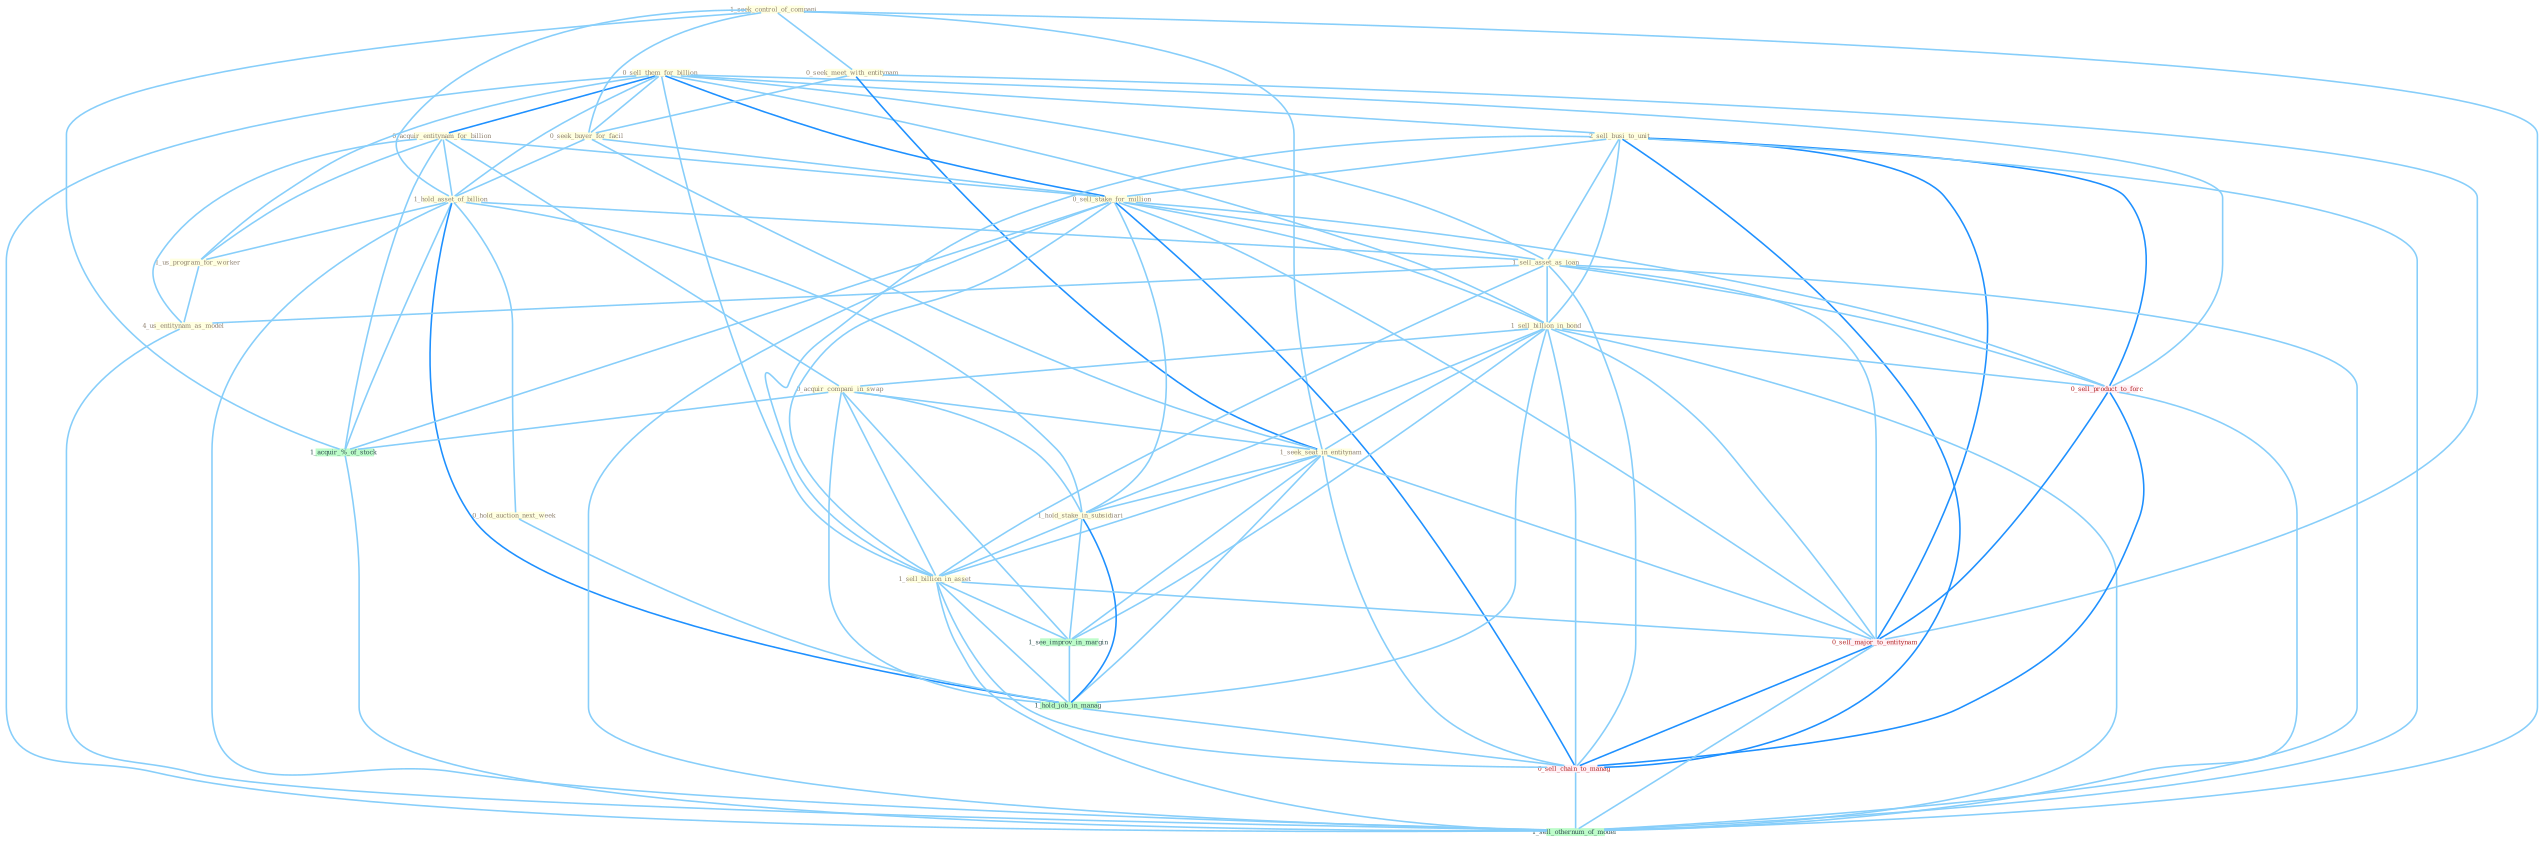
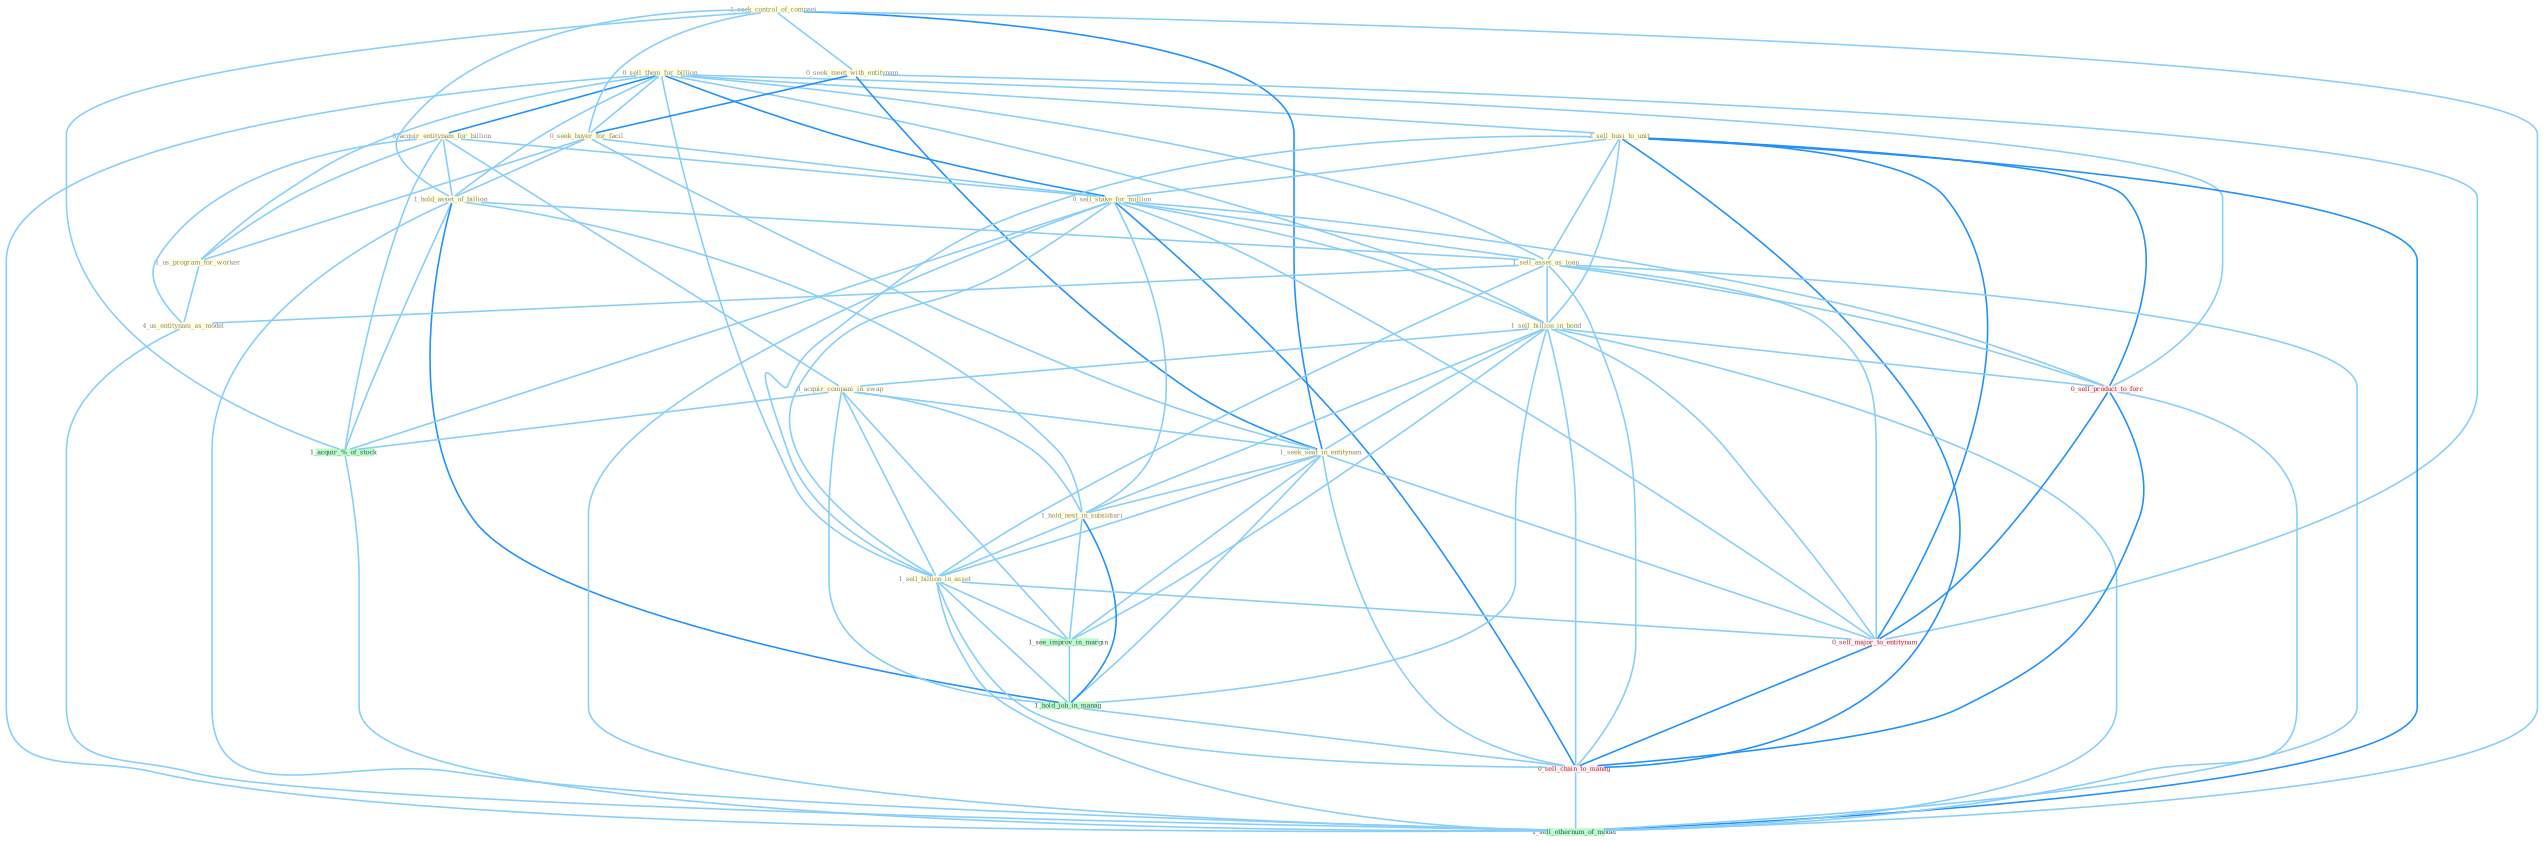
  graph {
    node [color="#ffffe0" fixedsize=true fontcolor="#8b7d6b" fontsize=4 shape=polygon style=filled]
    edge [color="#87cefa" w=1]
    "0_sell_them_for_billion " [height=.06 width=.5]
    "1_seek_control_of_compani " [height=.06 width=.5]
    "0_seek_meet_with_entitynam " [height=.06 width=.5]
    "0_seek_buyer_for_facil " [height=.06 width=.5]
    "0_acquir_entitynam_for_billion " [height=.06 width=.5]
    n6 [height=.06 label="2_sell_busi_to_unit" width=.5]
    "1_hold_asset_of_billion " [height=.06 width=.5]
    "0_sell_stake_for_million " [height=.06 width=.5]
    "1_sell_asset_as_loan " [height=.06 width=.5]
    "1_sell_billion_in_bond " [height=.06 width=.5]
    "1_us_program_for_worker " [height=.06 width=.5]
    "0_acquir_compani_in_swap " [height=.06 width=.5]
    "1_seek_seat_in_entitynam " [height=.06 width=.5]
-   "1_hold_stake_in_subsidiari " [height=.06 width=.5]
+   "1_hold_stake_in_subsidiari " [height=.06 width=.5 label="1_hold_next_in_subsidiari"]
    n15 [height=.06 label="4_us_entitynam_as_model" width=.5]
    "1_sell_billion_in_asset " [height=.06 width=.5]
-   "0_hold_auction_next_week " [height=.06 width=.5]
    "0_sell_product_to_forc " [color="#fff0f5" fontcolor="#b22222" height=.06 width=.5]
    "0_sell_major_to_entitynam " [color="#fff0f5" fontcolor="#b22222" height=.06 width=.5]
    "0_sell_chain_to_manag " [color="#fff0f5" fontcolor="#b22222" height=.06 width=.5]
    "1_sell_othernum_of_model " [color="#BDFCC9" fontcolor="#2f4f4f" height=.06 width=.5]
    "1_acquir_%_of_stock " [color="#BDFCC9" fontcolor="#2f4f4f" height=.06 width=.5]
    "1_hold_job_in_manag " [color="#BDFCC9" fontcolor="#2f4f4f" height=.06 width=.5]
    "1_see_improv_in_margin " [color="#BDFCC9" fontcolor="#2f4f4f" height=.06 width=.5]
    subgraph sub_1 {
      "0_sell_them_for_billion "
      "1_seek_control_of_compani "
      "0_seek_meet_with_entitynam "
      "0_seek_buyer_for_facil "
      "0_acquir_entitynam_for_billion "
      n6
      "1_hold_asset_of_billion "
      "0_sell_stake_for_million "
      "1_sell_asset_as_loan "
      "1_sell_billion_in_bond "
      "1_us_program_for_worker "
      "0_acquir_compani_in_swap "
      "1_seek_seat_in_entitynam "
      "1_hold_stake_in_subsidiari "
      n15
      "1_sell_billion_in_asset "
-     "0_hold_auction_next_week "
    }
    subgraph sub_2 {
      "0_sell_product_to_forc "
      "0_sell_major_to_entitynam "
      "0_sell_chain_to_manag "
    }
    "0_sell_them_for_billion " -- "0_seek_buyer_for_facil "
    "0_sell_them_for_billion " -- "0_acquir_entitynam_for_billion " [color="#1e90ff" w=2]
    "0_sell_them_for_billion " -- n6
    "0_sell_them_for_billion " -- "1_hold_asset_of_billion "
    "0_sell_them_for_billion " -- "0_sell_stake_for_million " [color="#1e90ff" w=2]
    "0_sell_them_for_billion " -- "1_sell_asset_as_loan "
    "0_sell_them_for_billion " -- "1_sell_billion_in_bond "
    "0_sell_them_for_billion " -- "1_us_program_for_worker "
    "0_sell_them_for_billion " -- "1_sell_billion_in_asset "
    "0_sell_them_for_billion " -- "0_sell_product_to_forc "
    "0_sell_them_for_billion " -- "1_sell_othernum_of_model "
    "1_seek_control_of_compani " -- "0_seek_meet_with_entitynam "
    "1_seek_control_of_compani " -- "0_seek_buyer_for_facil "
    "1_seek_control_of_compani " -- "1_hold_asset_of_billion "
-   "1_seek_control_of_compani " -- "1_seek_seat_in_entitynam "
+   "1_seek_control_of_compani " -- "1_seek_seat_in_entitynam " [color="#1e90ff"]
    "1_seek_control_of_compani " -- "1_sell_othernum_of_model "
    "1_seek_control_of_compani " -- "1_acquir_%_of_stock "
-   "0_seek_meet_with_entitynam " -- "0_seek_buyer_for_facil "
+   "0_seek_meet_with_entitynam " -- "0_seek_buyer_for_facil " [color="#1e90ff"]
    "0_seek_meet_with_entitynam " -- "1_seek_seat_in_entitynam " [color="#1e90ff" w=2]
    "0_seek_meet_with_entitynam " -- "0_sell_major_to_entitynam "
    "0_seek_buyer_for_facil " -- "1_hold_asset_of_billion "
    "0_seek_buyer_for_facil " -- "0_sell_stake_for_million "
-   "1_hold_asset_of_billion " -- "1_us_program_for_worker "
+   "0_seek_buyer_for_facil " -- "1_us_program_for_worker "
    "0_seek_buyer_for_facil " -- "1_seek_seat_in_entitynam "
    "0_acquir_entitynam_for_billion " -- "1_hold_asset_of_billion "
    "0_acquir_entitynam_for_billion " -- "0_sell_stake_for_million "
    "0_acquir_entitynam_for_billion " -- "1_us_program_for_worker "
    "0_acquir_entitynam_for_billion " -- "0_acquir_compani_in_swap "
    "0_acquir_entitynam_for_billion " -- n15
    "0_acquir_entitynam_for_billion " -- "1_acquir_%_of_stock "
    n6 -- "0_sell_stake_for_million "
    n6 -- "1_sell_asset_as_loan "
    n6 -- "1_sell_billion_in_bond "
    n6 -- "1_sell_billion_in_asset "
    n6 -- "0_sell_product_to_forc " [color="#1e90ff" w=2]
    n6 -- "0_sell_major_to_entitynam " [color="#1e90ff" w=2]
    n6 -- "0_sell_chain_to_manag " [color="#1e90ff" w=2]
-   n6 -- "1_sell_othernum_of_model "
+   n6 -- "1_sell_othernum_of_model " [color="#1e90ff"]
    "1_hold_asset_of_billion " -- "1_sell_asset_as_loan "
    "1_hold_asset_of_billion " -- "1_hold_stake_in_subsidiari "
-   "1_hold_asset_of_billion " -- "0_hold_auction_next_week "
    "1_hold_asset_of_billion " -- "1_sell_othernum_of_model "
    "1_hold_asset_of_billion " -- "1_acquir_%_of_stock "
    "1_hold_asset_of_billion " -- "1_hold_job_in_manag " [color="#1e90ff"]
    "0_sell_stake_for_million " -- "1_sell_asset_as_loan "
    "0_sell_stake_for_million " -- "1_sell_billion_in_bond "
    "0_sell_stake_for_million " -- "1_hold_stake_in_subsidiari "
    "0_sell_stake_for_million " -- "1_sell_billion_in_asset "
    "0_sell_stake_for_million " -- "0_sell_product_to_forc "
    "0_sell_stake_for_million " -- "0_sell_major_to_entitynam "
    "0_sell_stake_for_million " -- "0_sell_chain_to_manag " [color="#1e90ff"]
    "0_sell_stake_for_million " -- "1_sell_othernum_of_model "
    "0_sell_stake_for_million " -- "1_acquir_%_of_stock "
    "1_sell_asset_as_loan " -- "1_sell_billion_in_bond "
    "1_sell_asset_as_loan " -- n15
    "1_sell_asset_as_loan " -- "1_sell_billion_in_asset "
    "1_sell_asset_as_loan " -- "0_sell_product_to_forc "
    "1_sell_asset_as_loan " -- "0_sell_major_to_entitynam "
    "1_sell_asset_as_loan " -- "0_sell_chain_to_manag "
    "1_sell_asset_as_loan " -- "1_sell_othernum_of_model "
    "1_sell_billion_in_bond " -- "0_acquir_compani_in_swap "
    "1_sell_billion_in_bond " -- "1_seek_seat_in_entitynam "
    "1_sell_billion_in_bond " -- "1_hold_stake_in_subsidiari "
    "1_sell_billion_in_bond " -- "0_sell_product_to_forc "
    "1_sell_billion_in_bond " -- "0_sell_major_to_entitynam "
    "1_sell_billion_in_bond " -- "0_sell_chain_to_manag "
    "1_sell_billion_in_bond " -- "1_sell_othernum_of_model "
    "1_sell_billion_in_bond " -- "1_hold_job_in_manag "
    "1_sell_billion_in_bond " -- "1_see_improv_in_margin "
    "1_us_program_for_worker " -- n15
    "0_acquir_compani_in_swap " -- "1_seek_seat_in_entitynam "
    "0_acquir_compani_in_swap " -- "1_hold_stake_in_subsidiari "
    "0_acquir_compani_in_swap " -- "1_sell_billion_in_asset "
    "0_acquir_compani_in_swap " -- "1_acquir_%_of_stock "
    "0_acquir_compani_in_swap " -- "1_hold_job_in_manag "
    "0_acquir_compani_in_swap " -- "1_see_improv_in_margin "
    "1_seek_seat_in_entitynam " -- "1_hold_stake_in_subsidiari "
    "1_seek_seat_in_entitynam " -- "1_sell_billion_in_asset "
    "1_seek_seat_in_entitynam " -- "0_sell_major_to_entitynam "
    "1_seek_seat_in_entitynam " -- "0_sell_chain_to_manag "
    "1_seek_seat_in_entitynam " -- "1_hold_job_in_manag "
    "1_seek_seat_in_entitynam " -- "1_see_improv_in_margin "
    "1_hold_stake_in_subsidiari " -- "1_sell_billion_in_asset "
    "1_hold_stake_in_subsidiari " -- "1_hold_job_in_manag " [color="#1e90ff" w=2]
    "1_hold_stake_in_subsidiari " -- "1_see_improv_in_margin "
    n15 -- "1_sell_othernum_of_model "
    "1_sell_billion_in_asset " -- "0_sell_major_to_entitynam "
    "1_sell_billion_in_asset " -- "0_sell_chain_to_manag "
    "1_sell_billion_in_asset " -- "1_sell_othernum_of_model "
    "1_sell_billion_in_asset " -- "1_hold_job_in_manag "
    "1_sell_billion_in_asset " -- "1_see_improv_in_margin "
-   "0_hold_auction_next_week " -- "1_hold_job_in_manag "
    "0_sell_product_to_forc " -- "0_sell_major_to_entitynam " [color="#1e90ff" w=2]
    "0_sell_product_to_forc " -- "0_sell_chain_to_manag " [color="#1e90ff" w=2]
    "0_sell_product_to_forc " -- "1_sell_othernum_of_model "
    "0_sell_major_to_entitynam " -- "0_sell_chain_to_manag " [color="#1e90ff" w=2]
-   "0_sell_major_to_entitynam " -- "1_sell_othernum_of_model "
    "0_sell_chain_to_manag " -- "1_sell_othernum_of_model "
    "1_acquir_%_of_stock " -- "1_sell_othernum_of_model "
    "1_hold_job_in_manag " -- "0_sell_chain_to_manag "
    "1_see_improv_in_margin " -- "1_hold_job_in_manag "
  }
